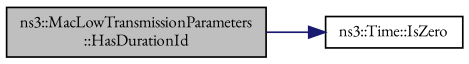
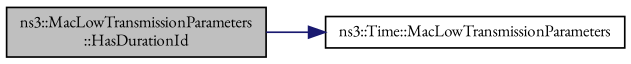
  digraph {
    rankdir=LR
    fontname="EB Garamond"
    node [color=black fontname="EB Garamond" fontsize=10 shape=record style=filled]
    n1 [fillcolor=grey75 fontcolor=black height=0.2 label="ns3::MacLowTransmissionParameters\l::HasDurationId" width=0.4]
-   n2 [fillcolor=white height=0.2 label="ns3::Time::IsZero" width=0.4]
+   n2 [fillcolor=white height=0.2 label="ns3::Time::MacLowTransmissionParameters" width=0.4]
    n1 -> n2 [color=midnightblue fontname="EB Garamond" fontsize=10 labelfontname=Helvetica labelfontsize=10 style=solid]
  }
